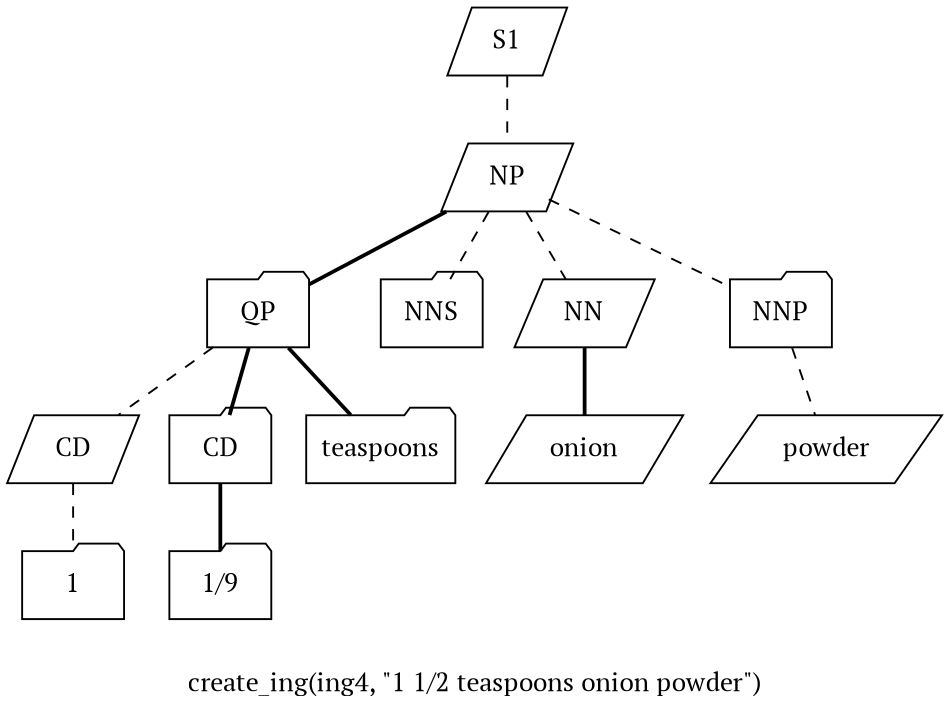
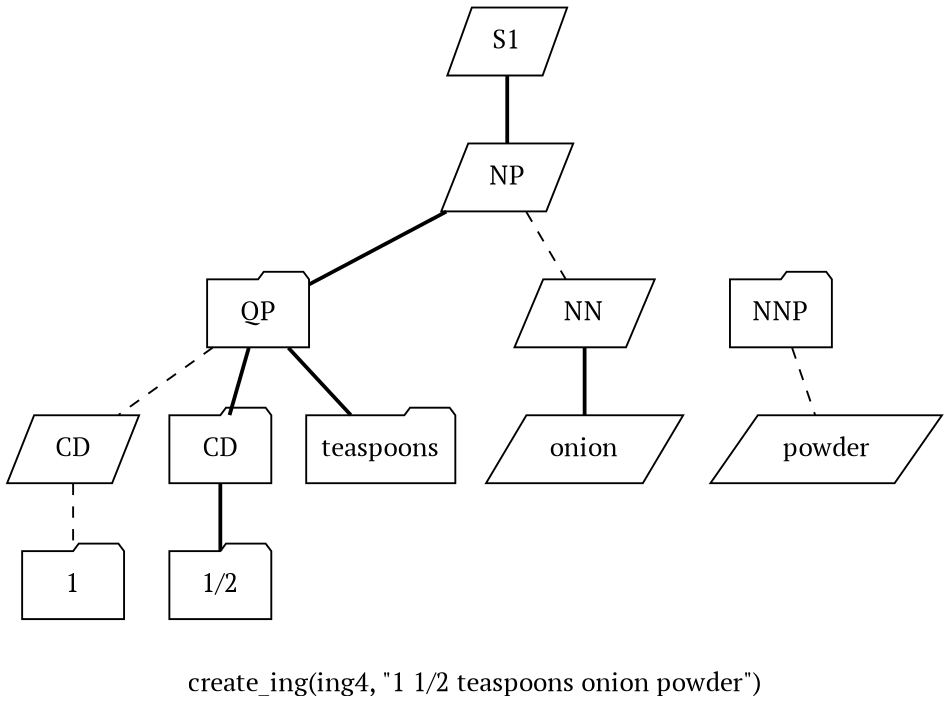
  graph {
    fontname="PT Serif"
    label="create_ing(ing4, \"1 1/2 teaspoons onion powder\")"
    node [fontname="PT Serif" shape=folder]
    edge [fontname="PT Serif" style=dashed]
    n1 [label=S1 shape=parallelogram]
    n2 [label=NP shape=parallelogram]
    n3 [label=QP]
-   n4 [label=NNS]
    n5 [label=NN shape=parallelogram]
    n6 [label=NNP]
    n7 [label=CD shape=parallelogram]
    n8 [label=CD]
    n9 [label=teaspoons]
    n10 [label=onion shape=parallelogram]
    n11 [label=powder shape=parallelogram]
    n12 [label=1]
-   n13 [label="1/9"]
-   n1 -- n2
+   n13 [label="1/2"]
+   n1 -- n2 [style=bold]
    n2 -- n3 [style=bold]
-   n2 -- n4
    n2 -- n5
-   n2 -- n6
    n3 -- n7
    n3 -- n8 [style=bold]
    n3 -- n9 [style=bold]
    n5 -- n10 [style=bold]
    n6 -- n11
    n7 -- n12
    n8 -- n13 [style=bold]
  }
